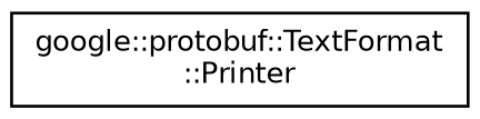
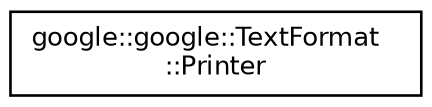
  digraph {
    rankdir=TB
-   n1 [color=black fillcolor=white fontname=Helvetica fontsize=10 height=0.2 label="google::protobuf::TextFormat\l::Printer" shape=record style=filled width=0.4]
+   n1 [color=black fillcolor=white fontname=Helvetica fontsize=10 height=0.2 label="google::google::TextFormat\l::Printer" shape=record style=filled width=0.4]
  }
